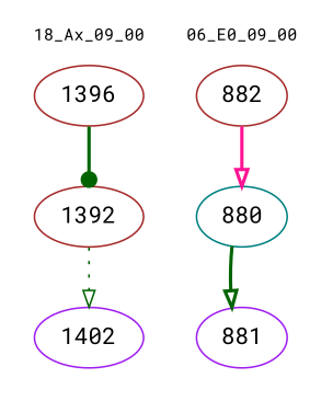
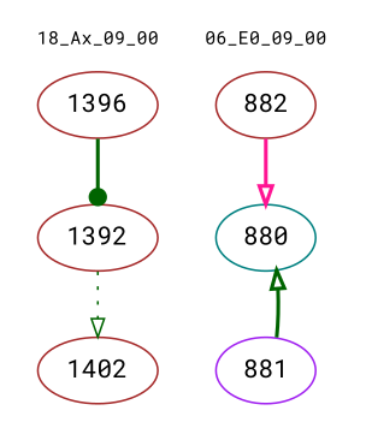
  digraph {
    fontname="Roboto Mono"
    node [color=brown fontname="Roboto Mono"]
    edge [arrowhead=onormal color=darkgreen fontname="Roboto Mono" style=bold]
    n1 [label=1396]
    n2 [label=1392]
-   n3 [color=purple label=1402]
+   n3 [label=1402]
    n4 [label=882]
    n5 [color=teal label=880]
    n6 [color=purple label=881]
    subgraph cluster_1 {
      color=white
      fontsize=10
      label="18_Ax_09_00"
      n1
      n2
      n3
    }
    subgraph cluster_2 {
      color=white
      fontsize=10
      label="06_E0_09_00"
      n4
      n5
      n6
    }
    n1 -> n2 [arrowhead=dot]
    n2 -> n3 [style=dotted]
    n4 -> n5 [color=deeppink]
-   n5 -> n6
+   n6 -> n5
  }
